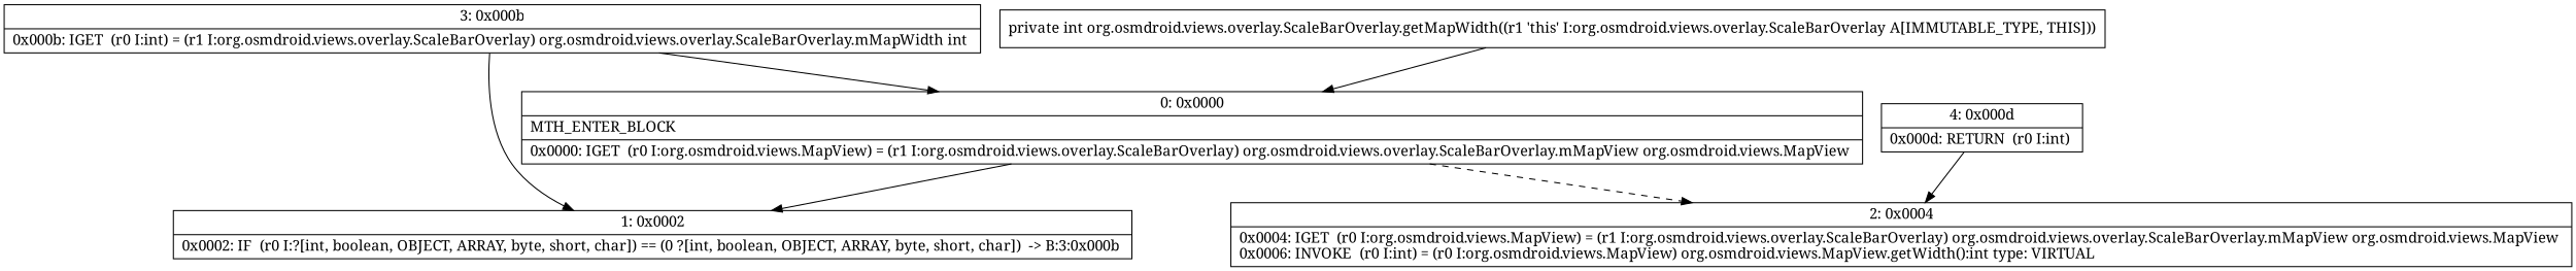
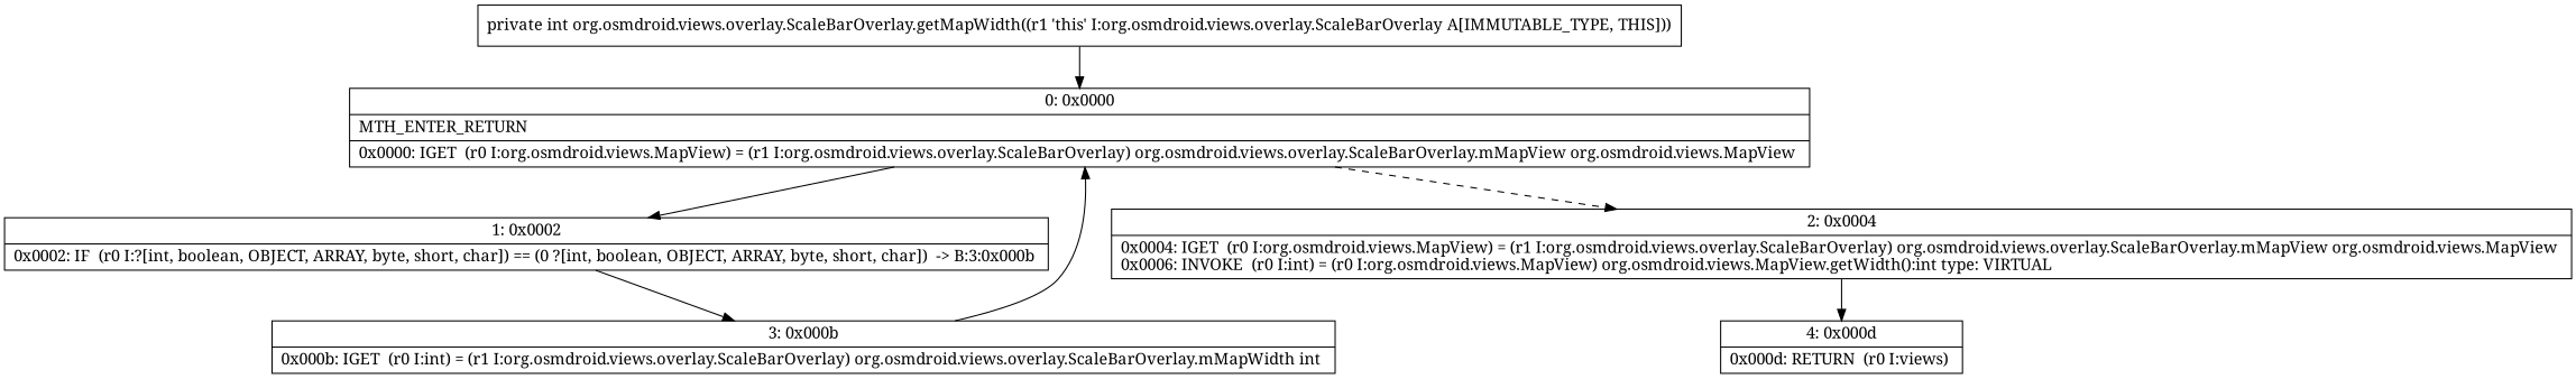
  digraph {
    fontname="Noto Serif"
    node [fontname="Noto Serif" shape=record]
    edge [fontname="Noto Serif"]
-   n1 [label="{0\:\ 0x0000|MTH_ENTER_BLOCK\l|0x0000: IGET  (r0 I:org.osmdroid.views.MapView) = (r1 I:org.osmdroid.views.overlay.ScaleBarOverlay) org.osmdroid.views.overlay.ScaleBarOverlay.mMapView org.osmdroid.views.MapView \l}"]
+   n1 [label="{0\:\ 0x0000|MTH_ENTER_RETURN\l|0x0000: IGET  (r0 I:org.osmdroid.views.MapView) = (r1 I:org.osmdroid.views.overlay.ScaleBarOverlay) org.osmdroid.views.overlay.ScaleBarOverlay.mMapView org.osmdroid.views.MapView \l}"]
    n2 [label="{1\:\ 0x0002|0x0002: IF  (r0 I:?[int, boolean, OBJECT, ARRAY, byte, short, char]) == (0 ?[int, boolean, OBJECT, ARRAY, byte, short, char])  \-\> B:3:0x000b \l}"]
    n3 [label="{2\:\ 0x0004|0x0004: IGET  (r0 I:org.osmdroid.views.MapView) = (r1 I:org.osmdroid.views.overlay.ScaleBarOverlay) org.osmdroid.views.overlay.ScaleBarOverlay.mMapView org.osmdroid.views.MapView \l0x0006: INVOKE  (r0 I:int) = (r0 I:org.osmdroid.views.MapView) org.osmdroid.views.MapView.getWidth():int type: VIRTUAL \l}"]
    n4 [label="{3\:\ 0x000b|0x000b: IGET  (r0 I:int) = (r1 I:org.osmdroid.views.overlay.ScaleBarOverlay) org.osmdroid.views.overlay.ScaleBarOverlay.mMapWidth int \l}"]
-   n5 [label="{4\:\ 0x000d|0x000d: RETURN  (r0 I:int) \l}"]
+   n5 [label="{4\:\ 0x000d|0x000d: RETURN  (r0 I:views) \l}"]
    n6 [label="{private int org.osmdroid.views.overlay.ScaleBarOverlay.getMapWidth((r1 'this' I:org.osmdroid.views.overlay.ScaleBarOverlay A[IMMUTABLE_TYPE, THIS])) }"]
    n1 -> n2
    n1 -> n3 [style=dashed]
-   n4 -> n2
-   n5 -> n3
+   n2 -> n4
+   n3 -> n5
    n4 -> n1
    n6 -> n1
  }
